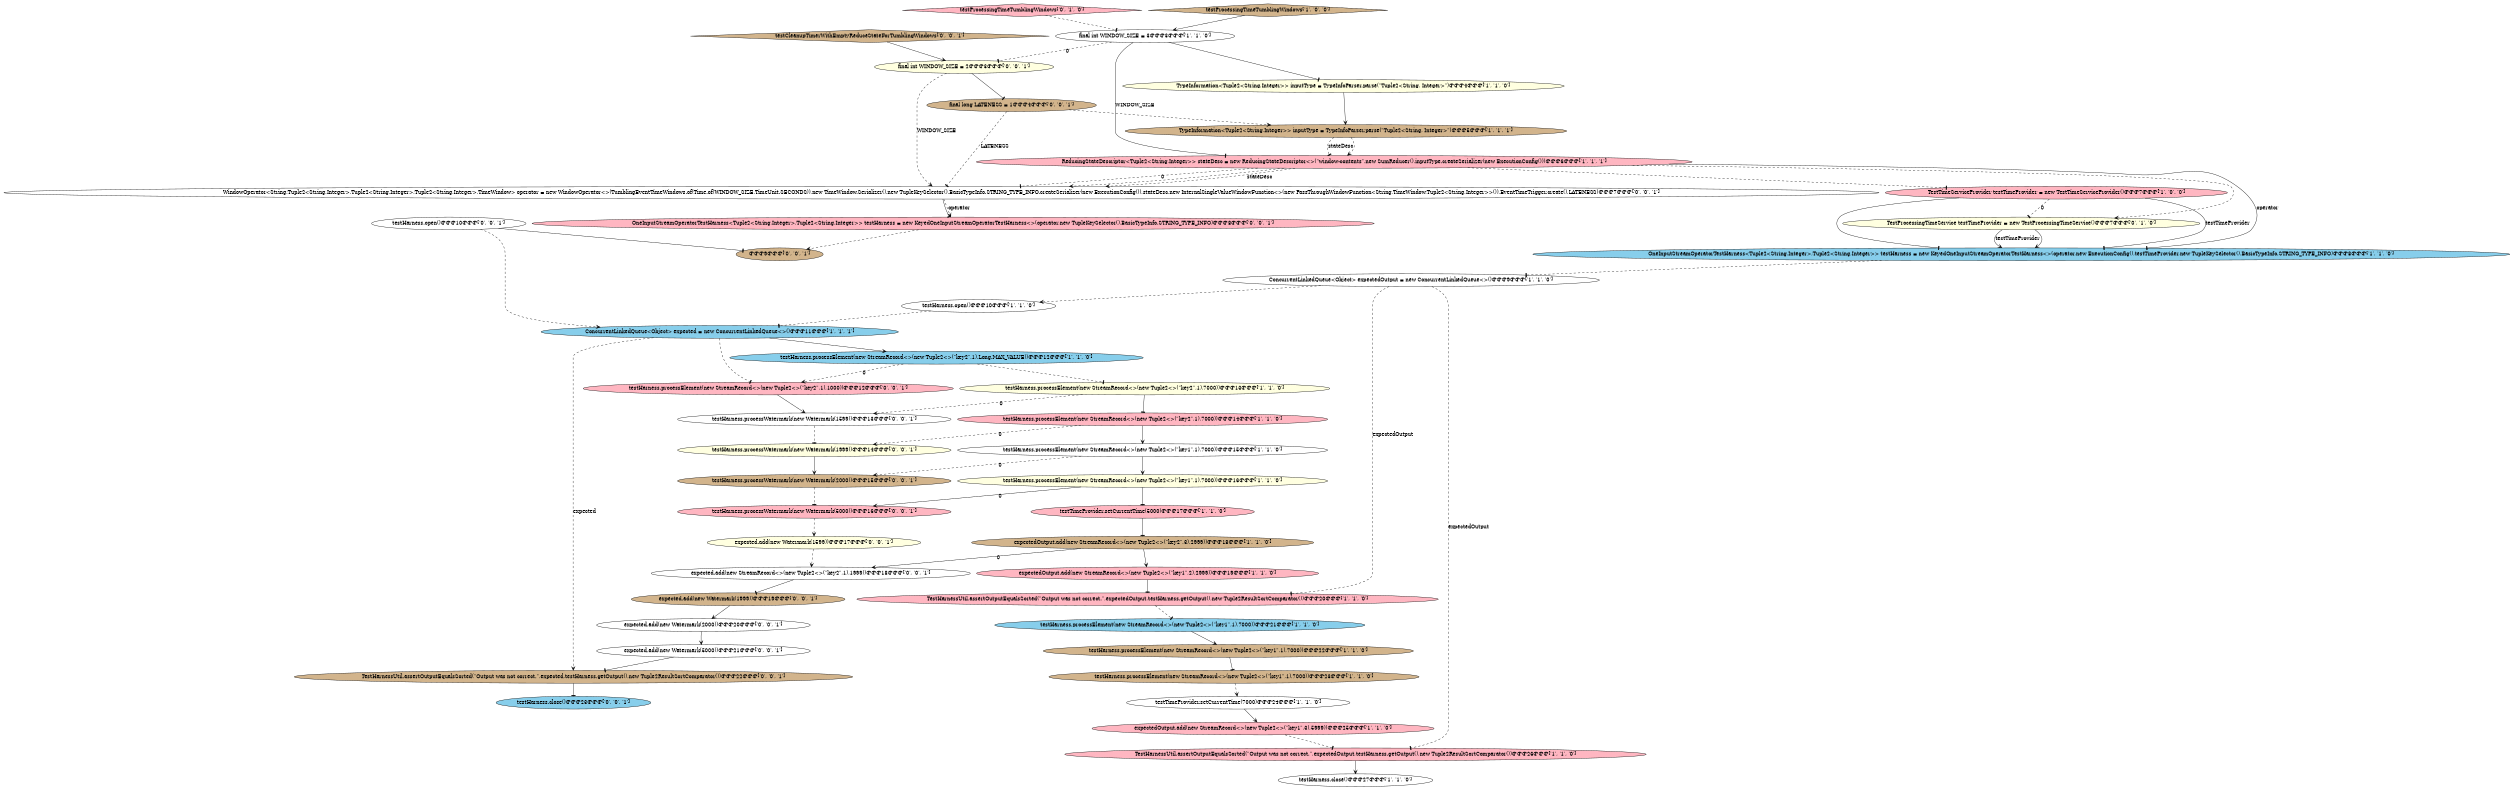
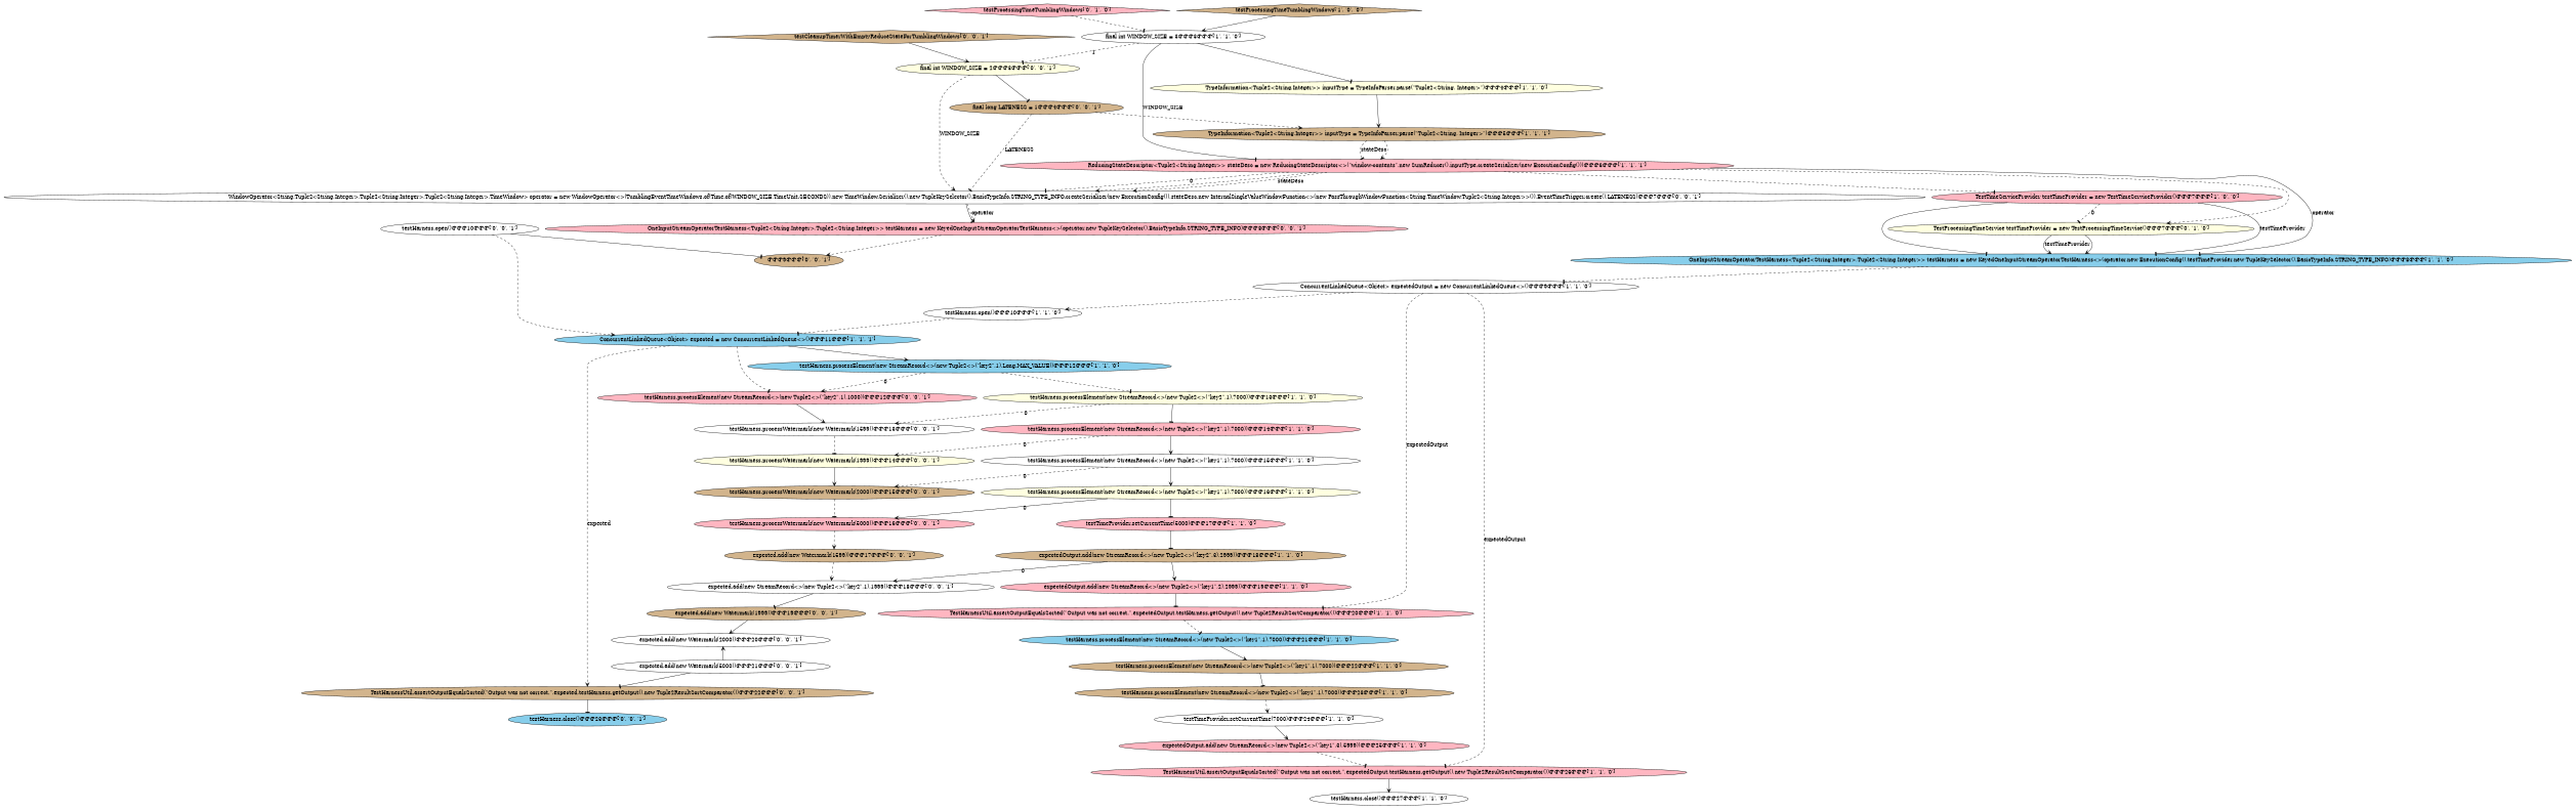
  digraph {
    node [fillcolor=lightpink shape=ellipse style=filled]
    edge [arrowhead=vee style=dashed]
    n1 [fillcolor=lightyellow label="testHarness.processElement(new StreamRecord<>(new Tuple2<>(\"key1\",1),7000))@@@16@@@['1', '1', '0']"]
    n2 [label="testHarness.processWatermark(new Watermark(5000))@@@16@@@['0', '0', '1']"]
    n3 [label="testTimeProvider.setCurrentTime(5000)@@@17@@@['1', '1', '0']"]
-   n4 [fillcolor=lightyellow label="expected.add(new Watermark(1599))@@@17@@@['0', '0', '1']"]
+   n4 [fillcolor=tan label="expected.add(new Watermark(1599))@@@17@@@['0', '0', '1']"]
    n5 [fillcolor=tan label="expectedOutput.add(new StreamRecord<>(new Tuple2<>(\"key2\",3),2999))@@@18@@@['1', '1', '0']"]
    n6 [fillcolor=tan label="testHarness.processElement(new StreamRecord<>(new Tuple2<>(\"key1\",1),7000))@@@22@@@['1', '1', '0']"]
    n7 [fillcolor=tan label="testHarness.processElement(new StreamRecord<>(new Tuple2<>(\"key1\",1),7000))@@@23@@@['1', '1', '0']"]
    n8 [fillcolor=white label="testTimeProvider.setCurrentTime(7000)@@@24@@@['1', '1', '0']"]
    n9 [label="expectedOutput.add(new StreamRecord<>(new Tuple2<>(\"key1\",3),5999))@@@25@@@['1', '1', '0']"]
    n10 [fillcolor=tan label="testCleanupTimerWithEmptyReduceStateForTumblingWindows['0', '0', '1']" shape=diamond]
    n11 [fillcolor=lightyellow label="final int WINDOW_SIZE = 2@@@3@@@['0', '0', '1']"]
    n12 [fillcolor=white label="WindowOperator<String,Tuple2<String,Integer>,Tuple2<String,Integer>,Tuple2<String,Integer>,TimeWindow> operator = new WindowOperator<>(TumblingEventTimeWindows.of(Time.of(WINDOW_SIZE,TimeUnit.SECONDS)),new TimeWindow.Serializer(),new TupleKeySelector(),BasicTypeInfo.STRING_TYPE_INFO.createSerializer(new ExecutionConfig()),stateDesc,new InternalSingleValueWindowFunction<>(new PassThroughWindowFunction<String,TimeWindow,Tuple2<String,Integer>>()),EventTimeTrigger.create(),LATENESS)@@@7@@@['0', '0', '1']"]
    n13 [fillcolor=tan label="final long LATENESS = 1@@@4@@@['0', '0', '1']"]
    n14 [fillcolor=tan label="testHarness.processWatermark(new Watermark(2000))@@@15@@@['0', '0', '1']"]
    n15 [label="OneInputStreamOperatorTestHarness<Tuple2<String,Integer>,Tuple2<String,Integer>> testHarness = new KeyedOneInputStreamOperatorTestHarness<>(operator,new TupleKeySelector(),BasicTypeInfo.STRING_TYPE_INFO)@@@8@@@['0', '0', '1']"]
    n16 [fillcolor=tan label="@@@9@@@['0', '0', '1']"]
    n17 [label="TestHarnessUtil.assertOutputEqualsSorted(\"Output was not correct.\",expectedOutput,testHarness.getOutput(),new Tuple2ResultSortComparator())@@@20@@@['1', '1', '0']"]
    n18 [fillcolor=skyblue label="testHarness.processElement(new StreamRecord<>(new Tuple2<>(\"key1\",1),7000))@@@21@@@['1', '1', '0']"]
    n19 [fillcolor=white label="testHarness.open()@@@10@@@['0', '0', '1']"]
    n20 [fillcolor=skyblue label="ConcurrentLinkedQueue<Object> expected = new ConcurrentLinkedQueue<>()@@@11@@@['1', '1', '1']"]
    n21 [label="ReducingStateDescriptor<Tuple2<String,Integer>> stateDesc = new ReducingStateDescriptor<>(\"window-contents\",new SumReducer(),inputType.createSerializer(new ExecutionConfig()))@@@6@@@['1', '1', '1']"]
    n22 [label="TestTimeServiceProvider testTimeProvider = new TestTimeServiceProvider()@@@7@@@['1', '0', '0']"]
    n23 [fillcolor=lightyellow label="TestProcessingTimeService testTimeProvider = new TestProcessingTimeService()@@@7@@@['0', '1', '0']"]
    n24 [fillcolor=skyblue label="OneInputStreamOperatorTestHarness<Tuple2<String,Integer>,Tuple2<String,Integer>> testHarness = new KeyedOneInputStreamOperatorTestHarness<>(operator,new ExecutionConfig(),testTimeProvider,new TupleKeySelector(),BasicTypeInfo.STRING_TYPE_INFO)@@@8@@@['1', '1', '0']"]
    n25 [fillcolor=white label="ConcurrentLinkedQueue<Object> expectedOutput = new ConcurrentLinkedQueue<>()@@@9@@@['1', '1', '0']"]
    n26 [fillcolor=white label="testHarness.processElement(new StreamRecord<>(new Tuple2<>(\"key1\",1),7000))@@@15@@@['1', '1', '0']"]
    n27 [fillcolor=white label="testHarness.open()@@@10@@@['1', '1', '0']"]
    n28 [label="testHarness.processElement(new StreamRecord<>(new Tuple2<>(\"key2\",1),1000))@@@12@@@['0', '0', '1']"]
    n29 [fillcolor=tan label="TestHarnessUtil.assertOutputEqualsSorted(\"Output was not correct.\",expected,testHarness.getOutput(),new Tuple2ResultSortComparator())@@@22@@@['0', '0', '1']"]
    n30 [fillcolor=skyblue label="testHarness.processElement(new StreamRecord<>(new Tuple2<>(\"key2\",1),Long.MAX_VALUE))@@@12@@@['1', '1', '0']"]
    n31 [fillcolor=white label="testHarness.processWatermark(new Watermark(1599))@@@13@@@['0', '0', '1']"]
    n32 [fillcolor=lightyellow label="testHarness.processWatermark(new Watermark(1999))@@@14@@@['0', '0', '1']"]
    n33 [fillcolor=white label="expected.add(new StreamRecord<>(new Tuple2<>(\"key2\",1),1999))@@@18@@@['0', '0', '1']"]
    n34 [label="expectedOutput.add(new StreamRecord<>(new Tuple2<>(\"key1\",2),2999))@@@19@@@['1', '1', '0']"]
    n35 [fillcolor=tan label="TypeInformation<Tuple2<String,Integer>> inputType = TypeInfoParser.parse(\"Tuple2<String, Integer>\")@@@5@@@['1', '1', '1']"]
    n36 [fillcolor=white label="expected.add(new Watermark(2000))@@@20@@@['0', '0', '1']"]
    n37 [fillcolor=white label="expected.add(new Watermark(5000))@@@21@@@['0', '0', '1']"]
    n38 [fillcolor=skyblue label="testHarness.close()@@@23@@@['0', '0', '1']"]
    n39 [label="TestHarnessUtil.assertOutputEqualsSorted(\"Output was not correct.\",expectedOutput,testHarness.getOutput(),new Tuple2ResultSortComparator())@@@26@@@['1', '1', '0']"]
    n40 [fillcolor=white label="testHarness.close()@@@27@@@['1', '1', '0']"]
    n41 [label="testProcessingTimeTumblingWindows['0', '1', '0']" shape=diamond]
    n42 [fillcolor=white label="final int WINDOW_SIZE = 3@@@3@@@['1', '1', '0']"]
    n43 [fillcolor=lightyellow label="TypeInformation<Tuple2<String,Integer>> inputType = TypeInfoParser.parse(\"Tuple2<String, Integer>\")@@@4@@@['1', '1', '0']"]
    n44 [fillcolor=tan label="testProcessingTimeTumblingWindows['1', '0', '0']" shape=diamond]
    n45 [fillcolor=lightyellow label="testHarness.processElement(new StreamRecord<>(new Tuple2<>(\"key2\",1),7000))@@@13@@@['1', '1', '0']"]
    n46 [label="testHarness.processElement(new StreamRecord<>(new Tuple2<>(\"key2\",1),7000))@@@14@@@['1', '1', '0']"]
    n47 [fillcolor=tan label="expected.add(new Watermark(1999))@@@19@@@['0', '0', '1']"]
    n1 -> n2 [label=0 style=solid]
    n1 -> n3 [arrowhead=tee style=solid]
    n2 -> n4
    n3 -> n5 [arrowhead=tee style=solid]
    n4 -> n33
    n5 -> n33 [label=0 style=solid]
    n5 -> n34 [style=solid]
    n6 -> n7 [arrowhead=tee style=solid]
    n7 -> n8
    n8 -> n9 [style=solid]
    n9 -> n39 [arrowhead=tee]
    n10 -> n11 [style=solid]
    n11 -> n12 [label=WINDOW_SIZE]
    n11 -> n13 [arrowhead=tee style=solid]
    n12 -> n15 [label=operator]
    n12 -> n15 [arrowhead=tee style=solid]
    n13 -> n12 [arrowhead=tee label=LATENESS]
    n13 -> n35
    n14 -> n2 [arrowhead=tee]
    n15 -> n16
    n17 -> n18 [arrowhead=tee]
    n18 -> n6 [style=solid]
    n19 -> n16 [arrowhead=tee style=solid]
    n19 -> n20
    n20 -> n28 [arrowhead=tee]
    n20 -> n29 [label=expected]
    n20 -> n30 [style=solid]
    n21 -> n12 [arrowhead=tee label=0]
    n21 -> n12
    n21 -> n12 [label=stateDesc]
    n21 -> n22 [arrowhead=tee]
    n21 -> n23
    n21 -> n24 [arrowhead=tee label=operator style=solid]
    n22 -> n23 [arrowhead=tee label=0]
    n22 -> n24 [arrowhead=tee label=testTimeProvider style=solid]
    n22 -> n24 [arrowhead=tee style=solid]
    n23 -> n24 [style=solid]
    n23 -> n24 [label=testTimeProvider style=solid]
    n24 -> n25 [arrowhead=tee]
    n25 -> n17 [arrowhead=tee label=expectedOutput]
    n25 -> n27
    n25 -> n39 [arrowhead=tee label=expectedOutput]
    n26 -> n1 [style=solid]
    n26 -> n14 [label=0]
    n27 -> n20 [arrowhead=tee]
    n28 -> n31 [style=solid]
    n29 -> n38 [arrowhead=tee style=solid]
    n30 -> n28 [label=0]
    n30 -> n45 [arrowhead=tee]
    n31 -> n32 [arrowhead=tee]
    n32 -> n14 [style=solid]
    n33 -> n47 [arrowhead=tee style=solid]
    n34 -> n17 [arrowhead=tee style=solid]
    n35 -> n21 [arrowhead=tee label=stateDesc]
    n35 -> n21
-   n36 -> n37 [style=solid]
+   n37 -> n36 [style=solid]
    n37 -> n29 [arrowhead=tee style=solid]
    n39 -> n40 [style=solid]
    n41 -> n42 [arrowhead=tee]
-   n42 -> n11 [arrowhead=tee label=0]
+   n42 -> n11 [arrowhead=tee label=1]
    n42 -> n21 [arrowhead=tee label=WINDOW_SIZE style=solid]
    n42 -> n43 [arrowhead=tee style=solid]
    n43 -> n35 [style=solid]
    n44 -> n42 [style=solid]
    n45 -> n31 [label=0]
    n45 -> n46 [arrowhead=tee style=solid]
    n46 -> n26 [style=solid]
    n46 -> n32 [label=0]
    n47 -> n36 [style=solid]
  }
